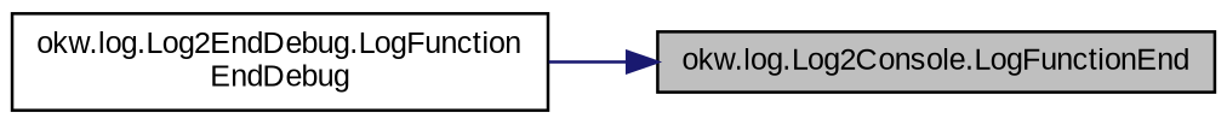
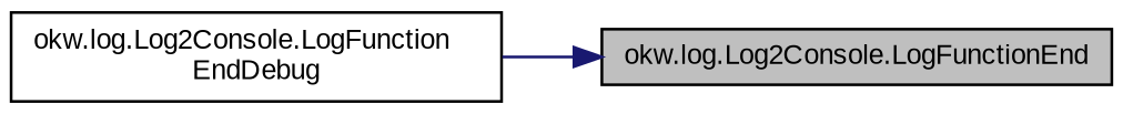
  digraph {
    rankdir=RL
    fontname="Liberation Sans"
    node [color=black fontname="Liberation Sans" fontsize=10 shape=record style=filled]
    n1 [fillcolor=grey75 fontcolor=black height=0.2 label="okw.log.Log2Console.LogFunctionEnd" width=0.4]
-   n2 [fillcolor=white height=0.2 label="okw.log.Log2EndDebug.LogFunction\lEndDebug" width=0.4]
+   n2 [fillcolor=white height=0.2 label="okw.log.Log2Console.LogFunction\lEndDebug" width=0.4]
    n1 -> n2 [color=midnightblue dir=back fontname="Liberation Sans" fontsize=10 labelfontname=Helvetica labelfontsize=10 style=solid]
  }
